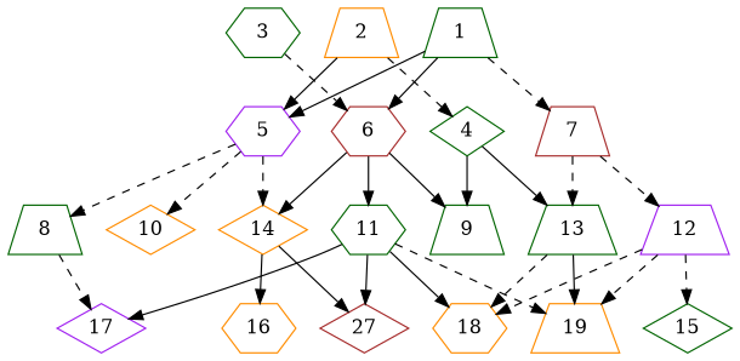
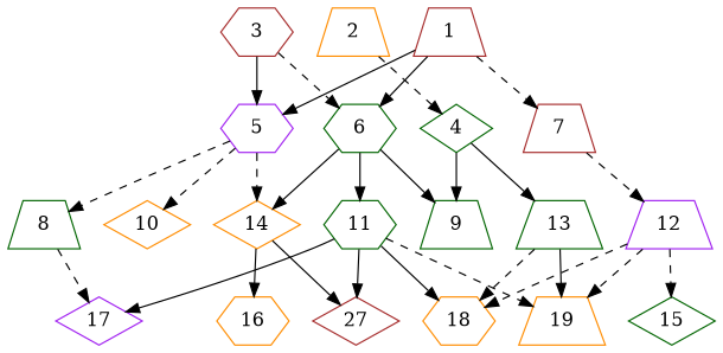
  digraph {
    node [alpha=0.13 color=darkgreen shape=trapezium]
    edge [style=solid]
-   1 [expect_size=42587136]
+   1 [color=brown expect_size=42587136]
    5 [alpha=0.02 color=purple expect_size=47485952 shape=hexagon]
-   6 [alpha=0.14 color=brown expect_size=51138560 shape=hexagon]
+   6 [alpha=0.14 expect_size=51138560 shape=hexagon]
    7 [alpha=0.04 color=brown expect_size=10321920]
    8 [alpha=0.08 expect_size=7262208]
    10 [alpha=0.03 color=darkorange expect_size=31214592 shape=diamond]
    14 [alpha=0.06 color=darkorange expect_size=25500672 shape=diamond]
    9 [alpha=0.09 expect_size=29072384]
    11 [alpha=0.07 expect_size=7685120 shape=hexagon]
    13 [alpha=0.11 expect_size=47590400]
    12 [alpha=0.06 color=purple expect_size=38165504]
    17 [alpha=0.17 color=purple expect_size=51540992 shape=diamond]
    n13 [color=brown expect_size=7179264 label=27 shape=diamond]
    16 [alpha=0.08 color=darkorange expect_size=19046400 shape=hexagon]
    18 [alpha=0.12 color=darkorange expect_size=13958144 shape=hexagon]
    19 [alpha=0.19 color=darkorange expect_size=33744896]
    15 [alpha=0.03 expect_size=13581312 shape=diamond]
    2 [alpha=0.04 color=darkorange expect_size=21721088]
    4 [alpha=0.15 expect_size=17042432 shape=diamond]
-   3 [alpha=0.11 expect_size=26354688 shape=hexagon]
+   3 [alpha=0.11 color=brown expect_size=26354688 shape=hexagon]
    1 -> 5
    1 -> 6
    1 -> 7 [style=dashed]
    5 -> 8 [style=dashed]
    5 -> 10 [style=dashed]
    5 -> 14 [style=dashed]
    6 -> 14
    6 -> 9
    6 -> 11
-   7 -> 13 [style=dashed]
    7 -> 12 [style=dashed]
    8 -> 17 [style=dashed]
    14 -> n13
    14 -> 16
    11 -> 17
    11 -> n13
    11 -> 18
    11 -> 19 [style=dashed]
    13 -> 18 [style=dashed]
    13 -> 19
    12 -> 18 [style=dashed]
    12 -> 19 [style=dashed]
    12 -> 15 [style=dashed]
-   2 -> 5
+   3 -> 5
    2 -> 4 [style=dashed]
    4 -> 9
    4 -> 13
    3 -> 6 [style=dashed]
  }
